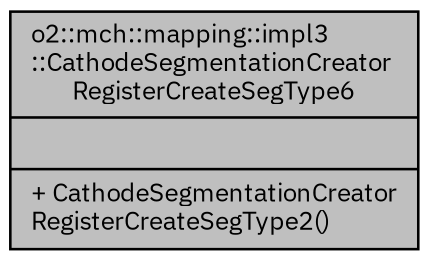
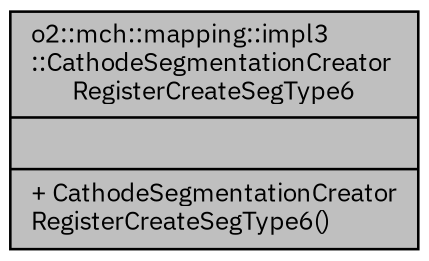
  digraph {
    fontname="IBM Plex Sans"
-   n1 [color=black fillcolor=grey75 fontcolor=black fontname="IBM Plex Sans" fontsize=10 height=0.2 label="{o2::mch::mapping::impl3\l::CathodeSegmentationCreator\lRegisterCreateSegType6\n||+ CathodeSegmentationCreator\lRegisterCreateSegType2()\l}" shape=record style=filled width=0.4]
+   n1 [color=black fillcolor=grey75 fontcolor=black fontname="IBM Plex Sans" fontsize=10 height=0.2 label="{o2::mch::mapping::impl3\l::CathodeSegmentationCreator\lRegisterCreateSegType6\n||+ CathodeSegmentationCreator\lRegisterCreateSegType6()\l}" shape=record style=filled width=0.4]
  }
